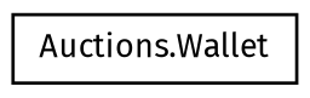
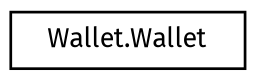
  digraph {
    rankdir=LR
    fontname="Fira Sans"
-   n1 [color=black fillcolor=white fontname="Fira Sans" fontsize=10 height=0.2 label="Auctions.Wallet" shape=record style=filled width=0.4]
+   n1 [color=black fillcolor=white fontname="Fira Sans" fontsize=10 height=0.2 label="Wallet.Wallet" shape=record style=filled width=0.4]
  }
